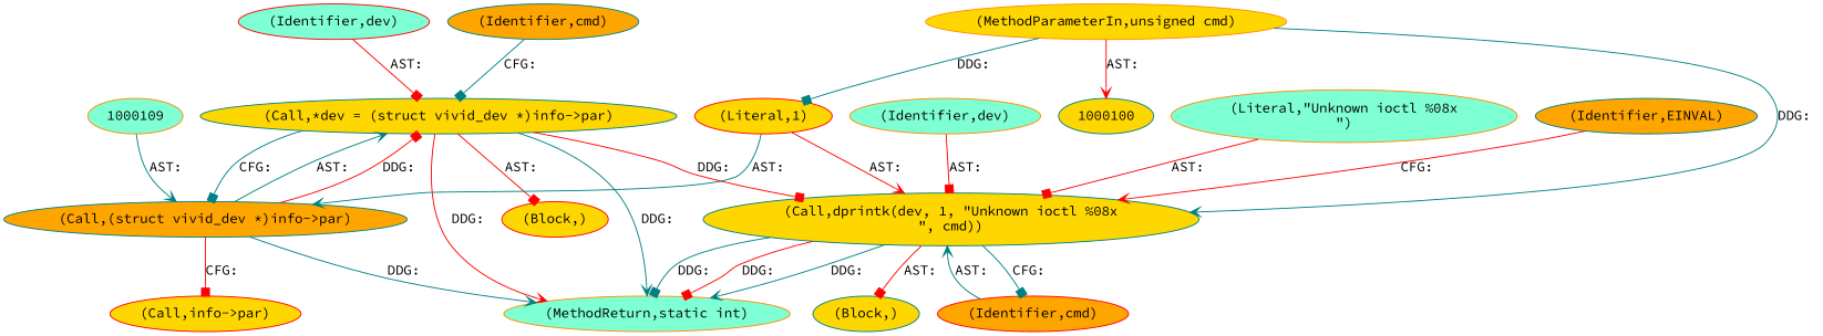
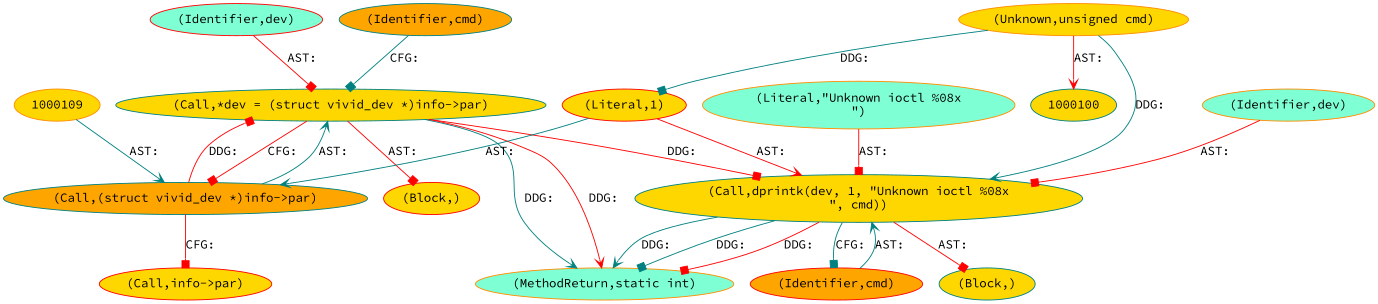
  digraph {
    fontname="Source Code Pro"
    node [color=teal fillcolor=gold fontname="Source Code Pro" style=filled]
    edge [arrowhead=box color=teal fontname="Source Code Pro"]
    n1 [label="(Call,dprintk(dev, 1, \"Unknown ioctl %08x\n\", cmd))"]
    n2 [color=darkorange fillcolor=aquamarine label="(MethodReturn,static int)"]
    n3 [color=red fillcolor=orange label="(Identifier,cmd)"]
    n4 [label="(Block,)"]
    n5 [label="(Call,*dev = (struct vivid_dev *)info->par)"]
    n6 [fillcolor=orange label="(Call,(struct vivid_dev *)info->par)"]
    n7 [color=red label="(Block,)"]
    n8 [color=red label="(Call,info->par)"]
-   n9 [color=darkorange label="(MethodParameterIn,unsigned cmd)"]
+   n9 [color=darkorange label="(Unknown,unsigned cmd)"]
    1000100
    n11 [color=red label="(Literal,1)"]
    n12 [color=darkorange fillcolor=aquamarine label="(Identifier,dev)"]
    n13 [fillcolor=orange label="(Identifier,cmd)"]
    n14 [color=darkorange fillcolor=aquamarine label="(Literal,\"Unknown ioctl %08x\n\")"]
-   n15 [fillcolor=orange label="(Identifier,EINVAL)"]
    n16 [color=red fillcolor=aquamarine label="(Identifier,dev)"]
-   1000109 [color=darkorange fillcolor=aquamarine]
+   1000109 [color=darkorange]
    n1 -> n2 [label="DDG: "]
    n1 -> n2 [color=red label="DDG: "]
    n1 -> n2 [arrowhead=vee label="DDG: "]
    n1 -> n3 [label="CFG: "]
    n1 -> n4 [color=red label="AST: "]
    n3 -> n1 [arrowhead=vee label="AST: "]
    n5 -> n1 [color=red label="DDG: "]
    n5 -> n2 [arrowhead=vee label="DDG: "]
    n5 -> n2 [arrowhead=vee color=red label="DDG: "]
-   n5 -> n6 [label="CFG: "]
+   n5 -> n6 [color=red label="CFG: "]
    n5 -> n7 [color=red label="AST: "]
-   n6 -> n2 [arrowhead=vee label="DDG: "]
    n6 -> n5 [arrowhead=vee label="AST: "]
    n6 -> n5 [color=red label="DDG: "]
    n6 -> n8 [color=red label="CFG: "]
    n9 -> n1 [arrowhead=vee label="DDG: "]
    n9 -> 1000100 [arrowhead=vee color=red label="AST: "]
    n9 -> n11 [label="DDG: "]
    n11 -> n1 [arrowhead=vee color=red label="AST: "]
    n11 -> n6 [arrowhead=vee label="AST: "]
    n12 -> n1 [color=red label="AST: "]
    n13 -> n5 [label="CFG: "]
    n14 -> n1 [color=red label="AST: "]
-   n15 -> n1 [arrowhead=vee color=red label="CFG: "]
    n16 -> n5 [color=red label="AST: "]
    1000109 -> n6 [arrowhead=vee label="AST: "]
  }
